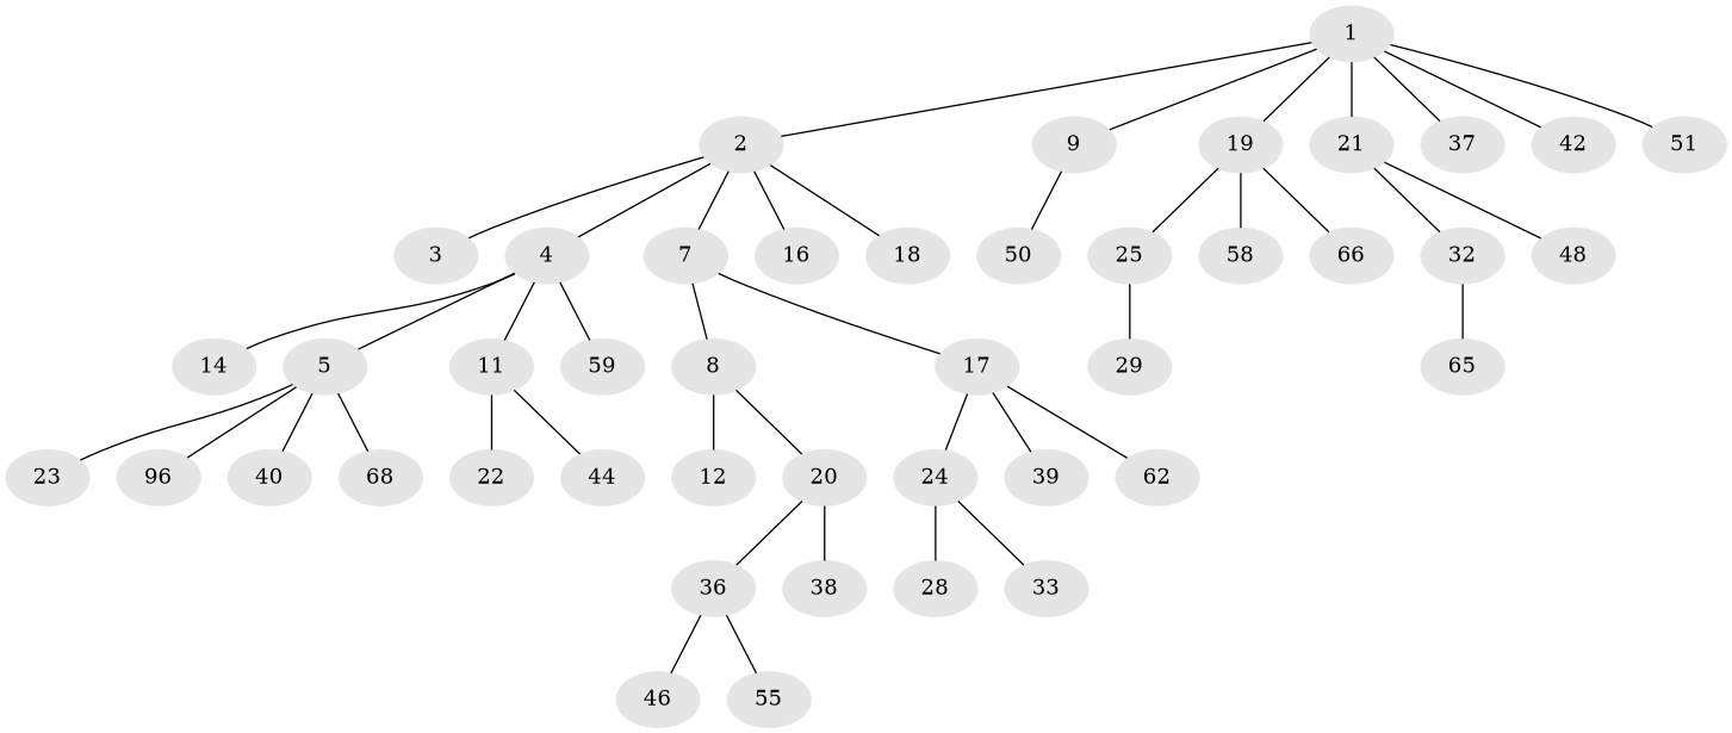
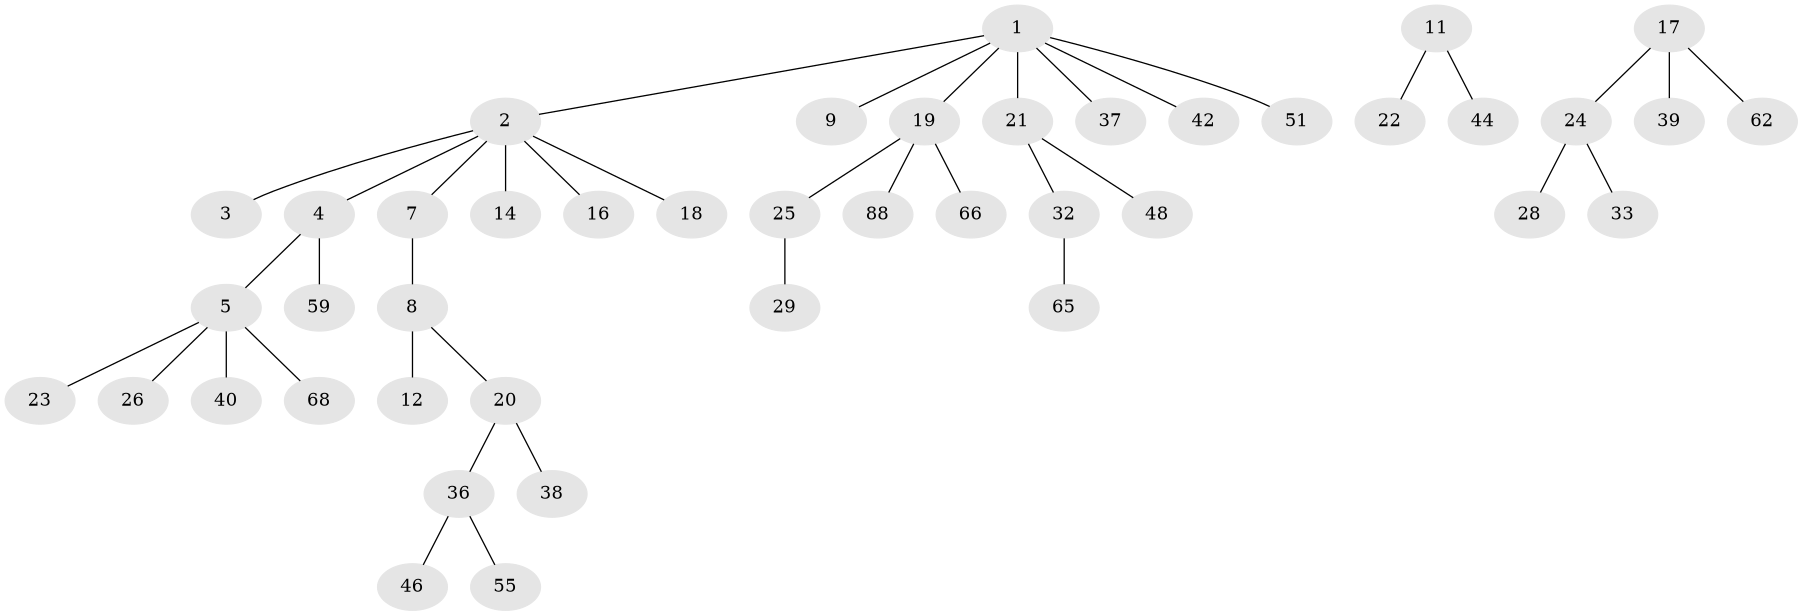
  graph {
    node [color=gray90 style=filled]
    1 [super="+6"]
    2 [super="+64"]
    9 [super="+10"]
    19 [super="+54"]
    21 [super="+30"]
    37
    42
    51 [super="+52"]
    3 [super="+15"]
    4 [super="+49"]
    7
    14
    16
    18
-   50
    25 [super="+41"]
-   58
+   58 [label=88]
    66
    32 [super="+35"]
    48 [super="+53"]
    5 [super="+13"]
    11 [super="+56"]
    59 [super="+60"]
    8 [super="+43"]
    17 [super="+34"]
    23
-   26 [label=96]
+   26
    40
    68
    22 [super="+47"]
    44
    12
    20 [super="+27"]
    24 [super="+61"]
    39
    62
    36 [super="+45"]
    38
    28
    33
    29 [super="+31"]
    46
    55 [super="+67"]
    65
    1 -- 2
    1 -- 9
    1 -- 19
    1 -- 21
    1 -- 37
    1 -- 42
    1 -- 51
    2 -- 3
    2 -- 4
    2 -- 7
-   4 -- 14
+   2 -- 14
    2 -- 16
    2 -- 18
-   9 -- 50
    19 -- 25
    19 -- 58
    19 -- 66
    21 -- 32
    21 -- 48
    4 -- 5
-   4 -- 11
    4 -- 59
    7 -- 8
-   7 -- 17
    25 -- 29
    32 -- 65
    5 -- 23
    5 -- 26
    5 -- 40
    5 -- 68
    11 -- 22
    11 -- 44
    8 -- 12
    8 -- 20
    17 -- 24
    17 -- 39
    17 -- 62
    20 -- 36
    20 -- 38
    24 -- 28
    24 -- 33
    36 -- 46
    36 -- 55
  }
